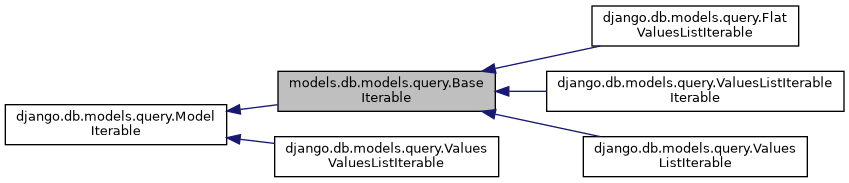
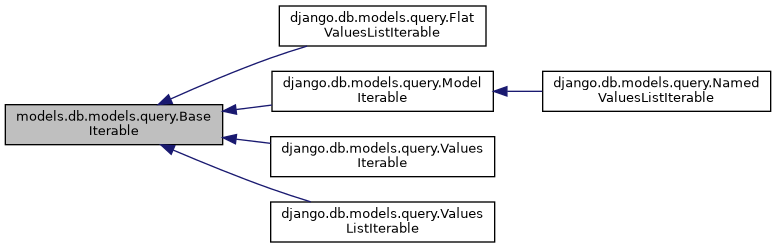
  digraph {
    rankdir=LR
    node [color=black fillcolor=white fontname=Helvetica fontsize=10 shape=record style=filled]
    edge [color=midnightblue dir=back fontname=Helvetica fontsize=10 labelfontname=Helvetica labelfontsize=10 style=solid]
    n1 [fillcolor=grey75 fontcolor=black height=0.2 label="models.db.models.query.Base\lIterable" width=0.4]
    n2 [height=0.2 label="django.db.models.query.Flat\lValuesListIterable" width=0.4]
    n3 [height=0.2 label="django.db.models.query.Model\lIterable" width=0.4]
-   n4 [height=0.2 label="django.db.models.query.ValuesListIterable\lIterable" width=0.4]
+   n4 [height=0.2 label="django.db.models.query.Values\lIterable" width=0.4]
    n5 [height=0.2 label="django.db.models.query.Values\lListIterable" width=0.4]
-   n6 [height=0.2 label="django.db.models.query.Values\lValuesListIterable" width=0.4]
+   n6 [height=0.2 label="django.db.models.query.Named\lValuesListIterable" width=0.4]
    n1 -> n2
-   n3 -> n1
+   n1 -> n3
    n1 -> n4
    n1 -> n5
    n3 -> n6
  }
